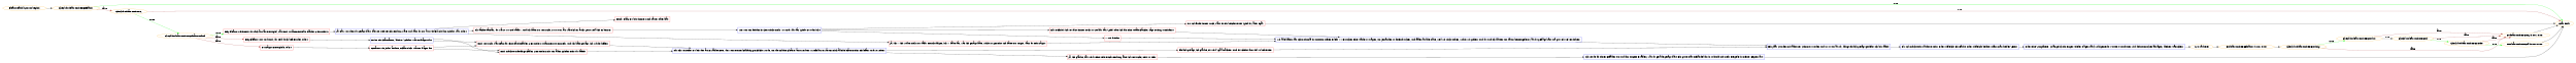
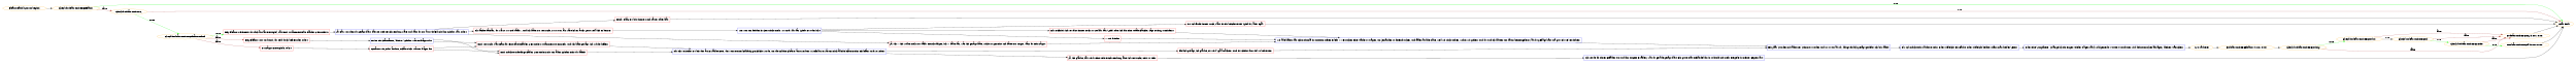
  digraph {
    rankdir=LR
    node [color=red shape=box]
    "EleanorRank4Convo8 begins." [color=orange shape=""]
    n2 [color=orange label="Check boolean AmirRPGEleanor" shape=""]
    "Chat ends." [color=orange shape=""]
    n4 [color=orange label="Check boolean AmirRPG" shape=""]
    n5 [color=orange label="Check boolean AmirRPGEleanorAsked" shape=""]
    n6 [label="Hey Eleanor? Erinnerst du dich an das Brettspiel, das Amir zusammenstellt? Fables & Frontiers?"]
    n7 [label="Hey Eleanor? Du und Amir, ihr seid doch befreundet, oder?"]
    n8 [label="Du magst Brettspiele, oder?"]
    n9 [color=blue label="Ja. Das, von dem du gesagt hast, dass es Zeitverschwendung wäre und dass du nur aus Mitleid mit ihm spielst, das, oder?"]
    n10 [color=blue label="Er ist ein charmanter, kleiner Schelm. Warum fragst du?"]
    n11 [label="Genauso wie jeder andere, schätze ich. Warum fragst du?"]
    n12 [label="Huch. Okay. Du bist immer noch sauer. Alles klar."]
    n13 [label="Ich dachte damals, du wärst \"zu cool dafür\", und ich habe nur versucht, so zu tun, als wäre ich es auch. Jetzt weiß ich es besser."]
    n14 [label="Ja, ich ... ich wollte mich nur dafür entschuldigen, ich ... habe das, was ich gesagt habe, nicht so gemeint. Ich hatte nur Angst, dass du nein sagst."]
    n15 [label="Amir versucht, das Team für eine Partie Fables & Frontiers zusammenzutrommeln, und ich habe gesagt, ich würde helfen."]
    n16 [label="Amir möchte unbedingt Fables & Frontiers mit uns allen spielen. Bist du dabei?"]
    n17 [color=blue label="Wer von uns beiden ist jetzt nicht mehr \"zu cool\" für das Spiel? Du oder ich?"]
    n18 [color=blue label="Wir alle haben das schon einmal in unserem Leben erlebt ... versuchen eine Maske zu tragen, um jemanden zu beeindrucken, und fallen auf die Nase, weil wir nicht sehen, wohin wir gehen. Und du und ich hatten uns kaum kennengelernt, als du gefragt hast. Na gut. Dir sei verziehen."]
    n19 [color=blue label="Ah. Ich verstehe. Du bist der auserwählte Bote, der vom Donnerkeilkönig geschickt wurde, um die schöne Eleanor anzuwerben. Zweifellos erwarten mich allerlei Gaunereien. Firlefanz und so weiter."]
    n20 [label="Du. Ich finde immer noch, dass es ein bescheuertes Spiel ist, aber egal."]
    n21 [label="Ich. Definitiv ich. Du bist immer noch zu cool für das Spiel. Aber ich bin eine totale Flasche, sagt Quincy zumindest."]
    n22 [label="... wir beide?"]
    n23 [color=blue label="Ein paar Stunden mit alberner Stimme zu reden und so zu tun als ob, klingt ehrlich gesagt perfekt. Ich bin dabei."]
    n24 [label="Ehrlich gesagt, ich glaube, es wird Spaß machen. Und es scheint ihm viel zu bedeuten."]
    n25 [label="Ja, ich glaube, das wird reine Zeitverschwendung, aber ich versuche, nett zu sein."]
    n26 [color=blue label="Oh! Ich möchte ein Zauberer sein. Oder vielleicht ein Barde. Oder vielleicht beides? Kann man beides SEIN?"]
    n27 [color=blue label="Ich werde dir einen Gefallen tun und ihm NICHT erzählen, was du gerade gesagt hast. Ein guter Rat: Behandel ihn in Zukunft mit mehr Respekt in meiner Gegenwart."]
    n28 [color=blue label="Oder eine Sumpfhexe! Solange ich ein enges Mieder tragen darf, wohlgemerkt. Mutter Moosbusen wird deine Knochen abnagen, kleines Männchen."]
    n29 [color=orange label="+20 Zauberer" shape=""]
    n30 [color=orange label="Boolean AmirRPGEleanor is now true." shape=""]
    n31 [color=orange label="Check boolean AmirRPGQuincy" shape=""]
    n32 [color=orange label="Check boolean AmirRPGArthur" shape=""]
    n33 [color=orange label="Boolean AmirRPGAny is now true." shape=""]
    n34 [color=orange label="Check boolean AmirRPGAoi" shape=""]
    n35 [color=orange label="Check boolean AmirRPGLettie" shape=""]
    n36 [color=orange label="Boolean AmirRPGAll is now true." shape=""]
    "EleanorRank4Convo8 begins." -> n2
    n2 -> "Chat ends." [color=green label=true]
    n2 -> n4 [color=brown label=false]
    n4 -> "Chat ends." [color=brown label=true]
    n4 -> n5 [color=green label=true]
    n5 -> n6 [color=green label=true]
    n5 -> n7 [color=brown label=false]
    n5 -> n8 [color=brown label=false]
    n6 -> n9
    n7 -> n10
    n8 -> n11
    n9 -> n12
    n9 -> n13
    n9 -> n14
    n10 -> n15
    n10 -> n16
    n11 -> n15
    n11 -> n16
+   n12 -> "Chat ends."
    n13 -> n17
    n14 -> n18
    n15 -> n19
    n16 -> n19
    n17 -> n20
    n17 -> n21
    n17 -> n22
    n18 -> n23
    n19 -> n24
    n19 -> n25
    n20 -> "Chat ends."
    n21 -> n18
    n22 -> n18
    n23 -> n26
    n24 -> n23
    n25 -> n27
    n26 -> n28
    n27 -> "Chat ends."
    n28 -> n29
    n29 -> n30
    n30 -> n31
    n31 -> n32 [color=green label=true]
    n31 -> n33 [color=brown label=false]
    n32 -> n33 [color=brown label=false]
    n32 -> n34 [color=black label=true]
    n33 -> "Chat ends."
    n34 -> n33 [color=brown label=false]
    n34 -> n35 [color=green label=true]
    n35 -> n33 [color=brown label=false]
    n35 -> n36 [color=green label=true]
    n36 -> "Chat ends."
  }
